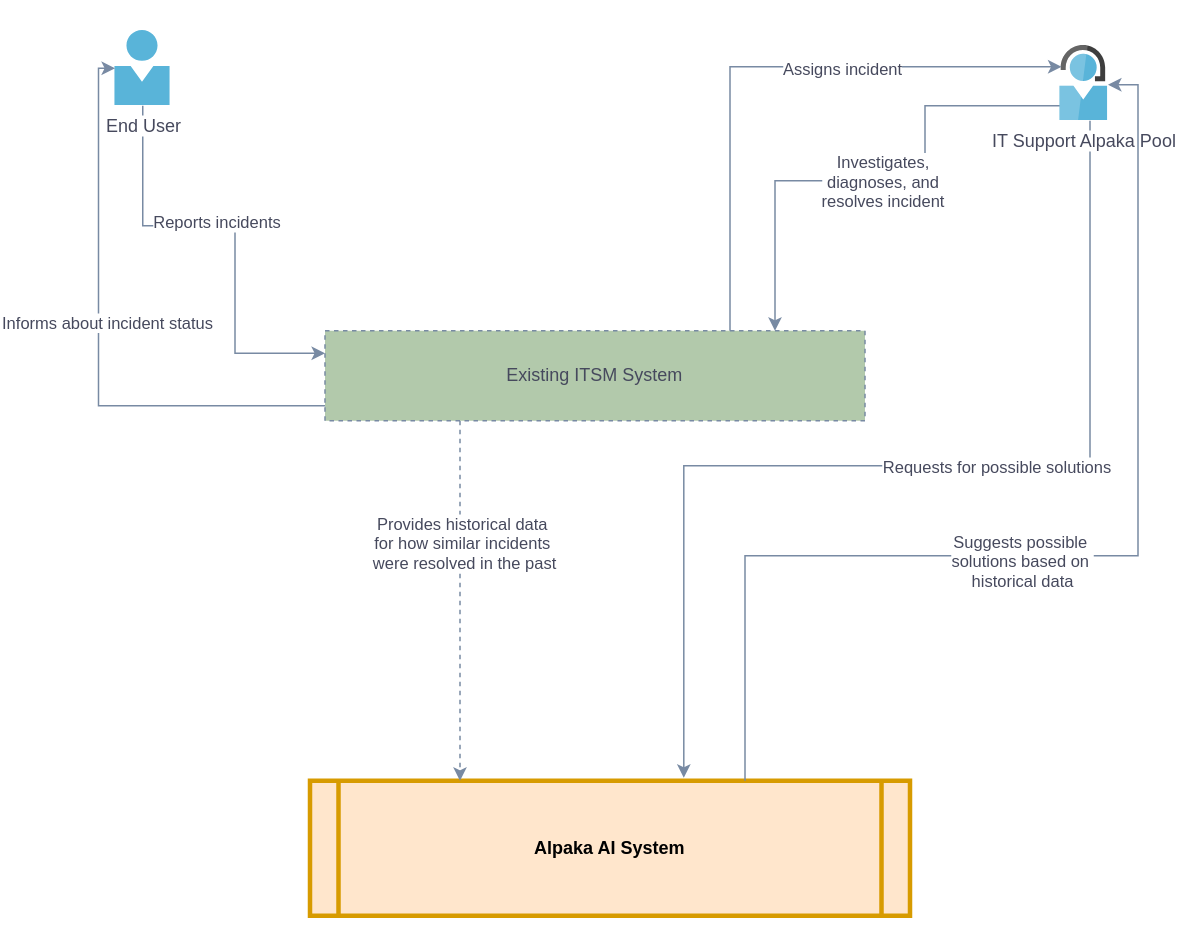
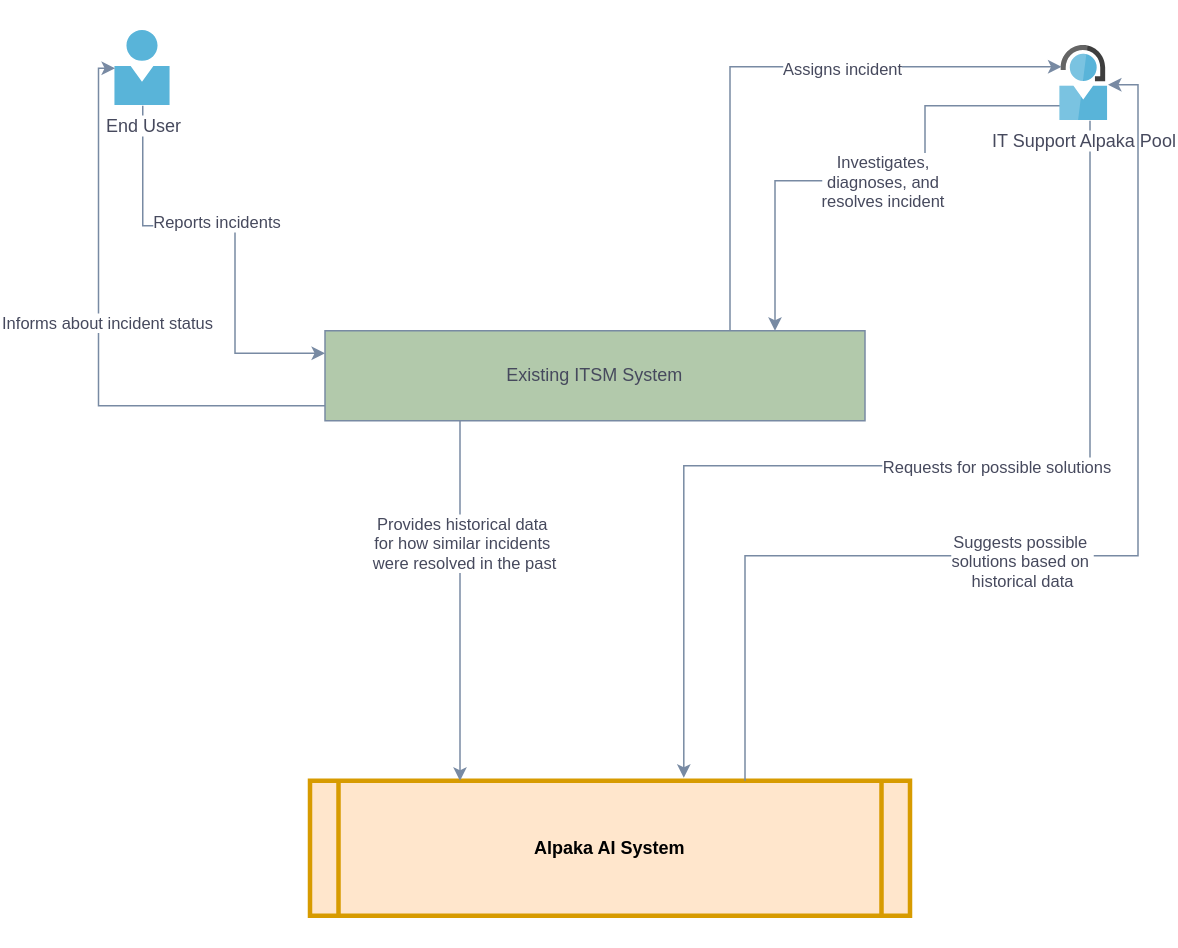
  <mxCell id="0" />
  <mxCell id="1" parent="0" />
  <mxCell id="2" value="Alpaka AI System" style="shape=process;whiteSpace=wrap;align=center;verticalAlign=middle;size=0.048;fontStyle=1;strokeWidth=3;fillColor=#ffe6cc;labelBackgroundColor=none;strokeColor=#d79b00;" parent="1" vertex="1"><mxGeometry x="161" y="520" width="400" height="90" as="geometry" /></mxCell>
  <mxCell id="3" style="edgeStyle=orthogonalEdgeStyle;rounded=0;orthogonalLoop=1;jettySize=auto;html=1;strokeColor=#788AA3;fontColor=#46495D;fillColor=#B2C9AB;entryX=0;entryY=0.25;entryDx=0;entryDy=0;" edge="1" parent="1" source="5" target="10"><mxGeometry relative="1" as="geometry"><mxPoint x="231" y="210" as="targetPoint" /><Array as="points"><mxPoint x="111" y="150" /><mxPoint x="111" y="235" /></Array></mxGeometry></mxCell>
  <mxCell id="4" value="Reports incidents" style="edgeLabel;html=1;align=center;verticalAlign=middle;resizable=0;points=[];strokeColor=#788AA3;fontColor=#46495D;fillColor=#B2C9AB;" vertex="1" connectable="0" parent="3"><mxGeometry x="-0.096" y="2" relative="1" as="geometry"><mxPoint y="-1" as="offset" /></mxGeometry></mxCell>
  <mxCell id="5" value="End User" style="image;sketch=0;aspect=fixed;html=1;points=[];align=center;fontSize=12;image=img/lib/mscae/Person.svg;strokeColor=#788AA3;fontColor=#46495D;fillColor=#B2C9AB;" vertex="1" parent="1"><mxGeometry x="31" y="20" width="37" height="50" as="geometry" /></mxCell>
  <mxCell id="6" style="edgeStyle=orthogonalEdgeStyle;rounded=0;orthogonalLoop=1;jettySize=auto;html=1;strokeColor=#788AA3;fontColor=#46495D;fillColor=#B2C9AB;" edge="1" parent="1" source="10" target="5"><mxGeometry relative="1" as="geometry"><Array as="points"><mxPoint x="20" y="270" /></Array></mxGeometry></mxCell>
  <mxCell id="7" value="Informs about incident status" style="edgeLabel;html=1;align=center;verticalAlign=middle;resizable=0;points=[];strokeColor=#788AA3;fontColor=#46495D;fillColor=#B2C9AB;" vertex="1" connectable="0" parent="6"><mxGeometry x="0.074" y="-4" relative="1" as="geometry"><mxPoint x="1" y="1" as="offset" /></mxGeometry></mxCell>
- <mxCell id="8" style="edgeStyle=orthogonalEdgeStyle;rounded=0;orthogonalLoop=1;jettySize=auto;html=1;exitX=0.25;exitY=1;exitDx=0;exitDy=0;entryX=0.25;entryY=0;entryDx=0;entryDy=0;strokeColor=#788AA3;fontColor=#46495D;fillColor=#B2C9AB;dashed=1;" edge="1" parent="1" source="10" target="2"><mxGeometry relative="1" as="geometry" /></mxCell>
+ <mxCell id="8" style="edgeStyle=orthogonalEdgeStyle;rounded=0;orthogonalLoop=1;jettySize=auto;html=1;exitX=0.25;exitY=1;exitDx=0;exitDy=0;entryX=0.25;entryY=0;entryDx=0;entryDy=0;strokeColor=#788AA3;fontColor=#46495D;fillColor=#B2C9AB;" edge="1" parent="1" source="10" target="2"><mxGeometry relative="1" as="geometry" /></mxCell>
  <mxCell id="9" value="Provides historical data&amp;nbsp;&lt;div&gt;for how similar incidents&amp;nbsp;&lt;/div&gt;&lt;div&gt;were resolved in the past&lt;/div&gt;" style="edgeLabel;html=1;align=center;verticalAlign=middle;resizable=0;points=[];strokeColor=#788AA3;fontColor=#46495D;fillColor=#B2C9AB;" vertex="1" connectable="0" parent="8"><mxGeometry x="-0.325" y="2" relative="1" as="geometry"><mxPoint as="offset" /></mxGeometry></mxCell>
- <mxCell id="10" value="Existing ITSM System" style="rounded=0;whiteSpace=wrap;html=1;strokeColor=#788AA3;fontColor=#46495D;fillColor=#B2C9AB;dashed=1;" vertex="1" parent="1"><mxGeometry x="171" y="220" width="360" height="60" as="geometry" /></mxCell>
+ <mxCell id="10" value="Existing ITSM System" style="rounded=0;whiteSpace=wrap;html=1;strokeColor=#788AA3;fontColor=#46495D;fillColor=#B2C9AB;" vertex="1" parent="1"><mxGeometry x="171" y="220" width="360" height="60" as="geometry" /></mxCell>
  <mxCell id="11" style="edgeStyle=orthogonalEdgeStyle;rounded=0;orthogonalLoop=1;jettySize=auto;html=1;strokeColor=#788AA3;fontColor=#46495D;fillColor=#B2C9AB;" edge="1" parent="1" source="15" target="10"><mxGeometry relative="1" as="geometry"><Array as="points"><mxPoint x="571" y="70" /><mxPoint x="571" y="120" /><mxPoint x="471" y="120" /></Array></mxGeometry></mxCell>
  <mxCell id="12" value="Investigates,&lt;div&gt;diagnoses, and&lt;/div&gt;&lt;div&gt;resolves incident&lt;/div&gt;" style="edgeLabel;html=1;align=center;verticalAlign=middle;resizable=0;points=[];strokeColor=#788AA3;fontColor=#46495D;fillColor=#B2C9AB;" vertex="1" connectable="0" parent="11"><mxGeometry x="-0.005" relative="1" as="geometry"><mxPoint as="offset" /></mxGeometry></mxCell>
  <mxCell id="13" style="edgeStyle=orthogonalEdgeStyle;rounded=0;orthogonalLoop=1;jettySize=auto;html=1;strokeColor=#788AA3;fontColor=#46495D;fillColor=#B2C9AB;entryX=0.623;entryY=-0.022;entryDx=0;entryDy=0;entryPerimeter=0;" edge="1" parent="1" source="15" target="2"><mxGeometry relative="1" as="geometry"><mxPoint x="411" y="510" as="targetPoint" /><Array as="points"><mxPoint x="681" y="310" /><mxPoint x="410" y="310" /></Array></mxGeometry></mxCell>
  <mxCell id="14" value="Requests for possible solutions" style="edgeLabel;html=1;align=center;verticalAlign=middle;resizable=0;points=[];strokeColor=#788AA3;fontColor=#46495D;fillColor=#B2C9AB;" vertex="1" connectable="0" parent="13"><mxGeometry x="-0.303" y="1" relative="1" as="geometry"><mxPoint x="-46" y="-1" as="offset" /></mxGeometry></mxCell>
  <mxCell id="15" value="IT Support Alpaka Pool" style="image;sketch=0;aspect=fixed;html=1;points=[];align=center;fontSize=12;image=img/lib/mscae/Support_2.svg;strokeColor=#788AA3;fontColor=#46495D;fillColor=#B2C9AB;" vertex="1" parent="1"><mxGeometry x="661" y="30" width="32" height="50" as="geometry" /></mxCell>
  <mxCell id="16" style="edgeStyle=orthogonalEdgeStyle;rounded=0;orthogonalLoop=1;jettySize=auto;html=1;exitX=0.75;exitY=0;exitDx=0;exitDy=0;entryX=0.031;entryY=0.28;entryDx=0;entryDy=0;entryPerimeter=0;strokeColor=#788AA3;fontColor=#46495D;fillColor=#B2C9AB;" edge="1" parent="1" source="10" target="15"><mxGeometry relative="1" as="geometry" /></mxCell>
  <mxCell id="17" value="Assigns incident" style="edgeLabel;html=1;align=center;verticalAlign=middle;resizable=0;points=[];strokeColor=#788AA3;fontColor=#46495D;fillColor=#B2C9AB;" vertex="1" connectable="0" parent="16"><mxGeometry x="0.259" y="-1" relative="1" as="geometry"><mxPoint as="offset" /></mxGeometry></mxCell>
  <mxCell id="18" style="edgeStyle=orthogonalEdgeStyle;rounded=0;orthogonalLoop=1;jettySize=auto;html=1;entryX=1;entryY=0.52;entryDx=0;entryDy=0;entryPerimeter=0;strokeColor=#788AA3;fontColor=#46495D;fillColor=#B2C9AB;exitX=0.725;exitY=0;exitDx=0;exitDy=0;exitPerimeter=0;" edge="1" parent="1" source="2" target="15"><mxGeometry relative="1" as="geometry"><mxPoint x="441" y="470" as="sourcePoint" /><Array as="points"><mxPoint x="451" y="370" /><mxPoint x="713" y="370" /><mxPoint x="713" y="56" /></Array></mxGeometry></mxCell>
  <mxCell id="19" value="Suggests possible&amp;nbsp;&lt;div&gt;solutions based on&amp;nbsp;&lt;/div&gt;&lt;div&gt;historical data&lt;/div&gt;" style="edgeLabel;html=1;align=center;verticalAlign=middle;resizable=0;points=[];strokeColor=#788AA3;fontColor=#46495D;fillColor=#B2C9AB;" vertex="1" connectable="0" parent="18"><mxGeometry x="-0.104" y="-3" relative="1" as="geometry"><mxPoint as="offset" /></mxGeometry></mxCell>
